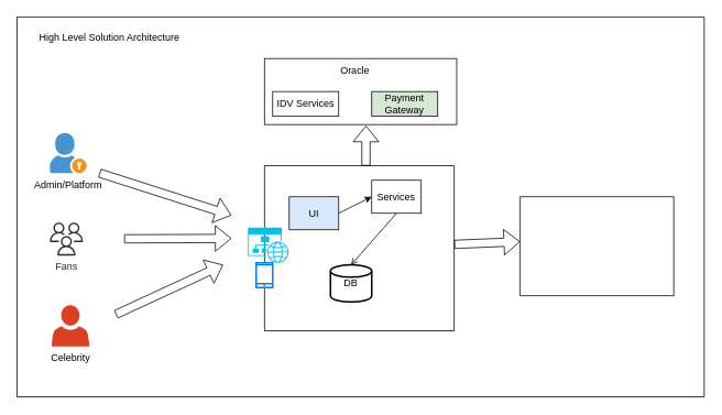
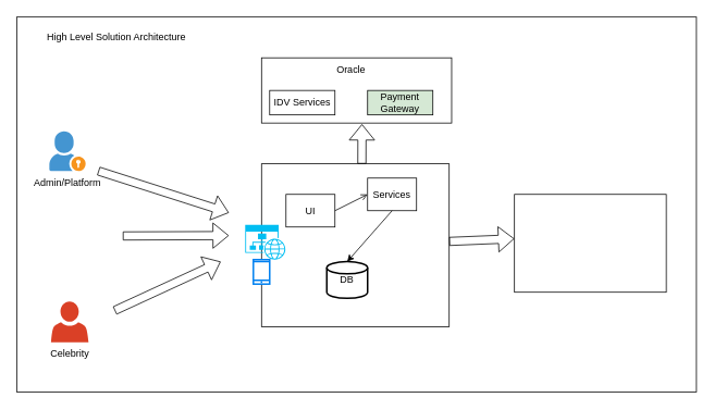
  <mxCell id="0" />
  <mxCell id="1" parent="0" />
  <mxCell id="2" value="" style="rounded=0;whiteSpace=wrap;html=1;" vertex="1" parent="1"><mxGeometry x="20" y="20" width="833" height="460" as="geometry" /></mxCell>
  <mxCell id="3" value="" style="rounded=0;whiteSpace=wrap;html=1;" vertex="1" parent="1"><mxGeometry x="320" y="200" width="230" height="200" as="geometry" /></mxCell>
  <mxCell id="4" value="" style="rounded=0;whiteSpace=wrap;html=1;" vertex="1" parent="1"><mxGeometry x="630" y="237.5" width="186" height="120" as="geometry" /></mxCell>
  <mxCell id="5" value="DB" style="strokeWidth=2;html=1;shape=mxgraph.flowchart.database;whiteSpace=wrap;" vertex="1" parent="1"><mxGeometry x="400" y="320" width="50" height="45" as="geometry" /></mxCell>
  <mxCell id="6" value="" style="verticalLabelPosition=bottom;html=1;verticalAlign=top;align=center;strokeColor=none;fillColor=#00BEF2;shape=mxgraph.azure.website_generic;pointerEvents=1;" vertex="1" parent="1"><mxGeometry x="300" y="275" width="50" height="42.5" as="geometry" /></mxCell>
  <mxCell id="7" value="" style="html=1;verticalLabelPosition=bottom;align=center;labelBackgroundColor=#ffffff;verticalAlign=top;strokeWidth=2;strokeColor=#0080F0;shadow=0;dashed=0;shape=mxgraph.ios7.icons.smartphone;" vertex="1" parent="1"><mxGeometry x="310" y="317.5" width="20" height="30" as="geometry" /></mxCell>
- <mxCell id="8" value="Fans" style="sketch=0;outlineConnect=0;fontColor=#232F3E;gradientColor=none;fillColor=#232F3D;strokeColor=none;dashed=0;verticalLabelPosition=bottom;verticalAlign=top;align=center;html=1;fontSize=12;fontStyle=0;aspect=fixed;pointerEvents=1;shape=mxgraph.aws4.users;" vertex="1" parent="1"><mxGeometry x="60" y="268.75" width="40" height="40" as="geometry" /></mxCell>
  <mxCell id="9" value="Celebrity" style="sketch=0;pointerEvents=1;shadow=0;dashed=0;html=1;strokeColor=none;labelPosition=center;verticalLabelPosition=bottom;verticalAlign=top;outlineConnect=0;align=center;shape=mxgraph.office.users.user;fillColor=#DA4026;" vertex="1" parent="1"><mxGeometry x="62" y="368.75" width="46" height="50" as="geometry" /></mxCell>
- <mxCell id="10" value="UI" style="rounded=0;whiteSpace=wrap;html=1;fillColor=#dae8fc;" vertex="1" parent="1"><mxGeometry x="350" y="237.5" width="60" height="40" as="geometry" /></mxCell>
+ <mxCell id="10" value="UI" style="rounded=0;whiteSpace=wrap;html=1;" vertex="1" parent="1"><mxGeometry x="350" y="237.5" width="60" height="40" as="geometry" /></mxCell>
  <mxCell id="11" value="Services" style="rounded=0;whiteSpace=wrap;html=1;" vertex="1" parent="1"><mxGeometry x="450" y="217.5" width="60" height="40" as="geometry" /></mxCell>
  <mxCell id="12" value="Admin/Platform" style="shadow=0;dashed=0;html=1;strokeColor=none;fillColor=#4495D1;labelPosition=center;verticalLabelPosition=bottom;verticalAlign=top;align=center;outlineConnect=0;shape=mxgraph.veeam.portal_admin;" vertex="1" parent="1"><mxGeometry x="60" y="160" width="44.4" height="48.8" as="geometry" /></mxCell>
  <mxCell id="13" value="" style="rounded=0;whiteSpace=wrap;html=1;" vertex="1" parent="1"><mxGeometry x="320" y="70" width="233" height="80" as="geometry" /></mxCell>
  <mxCell id="14" value="IDV Services" style="rounded=0;whiteSpace=wrap;html=1;" vertex="1" parent="1"><mxGeometry x="330" y="110" width="80" height="30" as="geometry" /></mxCell>
  <mxCell id="15" value="Payment Gateway" style="rounded=0;whiteSpace=wrap;html=1;fillColor=#d5e8d4;" vertex="1" parent="1"><mxGeometry x="450" y="110" width="80" height="30" as="geometry" /></mxCell>
  <mxCell id="16" value="Oracle" style="text;html=1;strokeColor=none;fillColor=none;align=center;verticalAlign=middle;whiteSpace=wrap;rounded=0;" vertex="1" parent="1"><mxGeometry x="400" y="70" width="60" height="30" as="geometry" /></mxCell>
  <mxCell id="17" value="" style="shape=flexArrow;endArrow=classic;html=1;rounded=0;" edge="1" parent="1"><mxGeometry width="50" height="50" relative="1" as="geometry"><mxPoint x="150" y="288.46" as="sourcePoint" /><mxPoint x="280" y="288" as="targetPoint" /></mxGeometry></mxCell>
  <mxCell id="18" value="" style="shape=flexArrow;endArrow=classic;html=1;rounded=0;" edge="1" parent="1"><mxGeometry width="50" height="50" relative="1" as="geometry"><mxPoint x="120" y="208.8" as="sourcePoint" /><mxPoint x="280" y="260" as="targetPoint" /></mxGeometry></mxCell>
  <mxCell id="19" value="" style="shape=flexArrow;endArrow=classic;html=1;rounded=0;" edge="1" parent="1"><mxGeometry width="50" height="50" relative="1" as="geometry"><mxPoint x="140" y="380" as="sourcePoint" /><mxPoint x="270" y="320" as="targetPoint" /></mxGeometry></mxCell>
  <mxCell id="20" value="" style="shape=flexArrow;endArrow=classic;html=1;rounded=0;entryX=0.413;entryY=1.019;entryDx=0;entryDy=0;entryPerimeter=0;" edge="1" parent="1"><mxGeometry width="50" height="50" relative="1" as="geometry"><mxPoint x="443" y="200" as="sourcePoint" /><mxPoint x="443.12" y="151.33" as="targetPoint" /></mxGeometry></mxCell>
  <mxCell id="21" value="" style="shape=flexArrow;endArrow=classic;html=1;rounded=0;entryX=-0.001;entryY=0.453;entryDx=0;entryDy=0;entryPerimeter=0;" edge="1" parent="1" source="3" target="4"><mxGeometry width="50" height="50" relative="1" as="geometry"><mxPoint x="553" y="292" as="sourcePoint" /><mxPoint x="600" y="250" as="targetPoint" /></mxGeometry></mxCell>
- <mxCell id="22" value="" style="endArrow=classic;html=1;rounded=0;exitX=1;exitY=0.5;exitDx=0;exitDy=0;entryX=0;entryY=0.5;entryDx=0;entryDy=0;" edge="1" parent="1" source="10" target="11"><mxGeometry width="50" height="50" relative="1" as="geometry"><mxPoint x="403" y="360" as="sourcePoint" /><mxPoint x="453" y="310" as="targetPoint" /></mxGeometry></mxCell>
- <mxCell id="23" value="" style="endArrow=open;html=1;rounded=0;exitX=0.5;exitY=1;exitDx=0;exitDy=0;entryX=0.5;entryY=0;entryDx=0;entryDy=0;entryPerimeter=0;" edge="1" parent="1" source="11" target="5"><mxGeometry width="50" height="50" relative="1" as="geometry"><mxPoint x="403" y="360" as="sourcePoint" /><mxPoint x="453" y="310" as="targetPoint" /></mxGeometry></mxCell>
- <mxCell id="24" value="High Level Solution Architecture" style="text;html=1;strokeColor=none;fillColor=none;align=center;verticalAlign=middle;whiteSpace=wrap;rounded=0;" vertex="1" parent="1"><mxGeometry x="42" y="30" width="181" height="30" as="geometry" /></mxCell>
+ <mxCell id="22" value="" style="endArrow=open;html=1;rounded=0;exitX=1;exitY=0.5;exitDx=0;exitDy=0;entryX=0;entryY=0.5;entryDx=0;entryDy=0;" edge="1" parent="1" source="10" target="11"><mxGeometry width="50" height="50" relative="1" as="geometry"><mxPoint x="403" y="360" as="sourcePoint" /><mxPoint x="453" y="310" as="targetPoint" /></mxGeometry></mxCell>
+ <mxCell id="23" value="" style="endArrow=classic;html=1;rounded=0;exitX=0.5;exitY=1;exitDx=0;exitDy=0;entryX=0.5;entryY=0;entryDx=0;entryDy=0;entryPerimeter=0;" edge="1" parent="1" source="11" target="5"><mxGeometry width="50" height="50" relative="1" as="geometry"><mxPoint x="403" y="360" as="sourcePoint" /><mxPoint x="453" y="310" as="targetPoint" /></mxGeometry></mxCell>
+ <mxCell id="24" value="High Level Solution Architecture" style="text;html=1;strokeColor=none;fillColor=none;align=center;verticalAlign=middle;whiteSpace=wrap;rounded=0;" vertex="1" parent="1"><mxGeometry x="52" y="30" width="181" height="30" as="geometry" /></mxCell>
